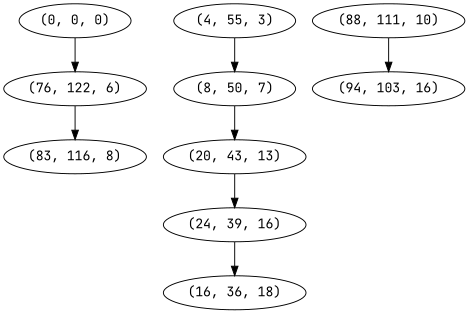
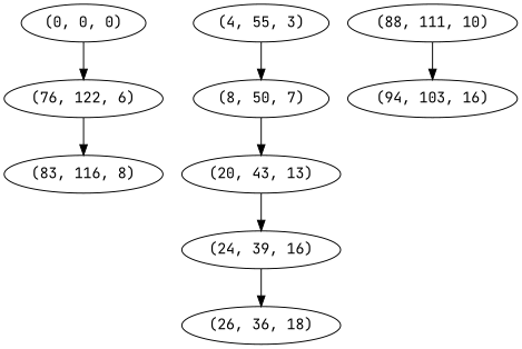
  digraph {
    fontname="JetBrains Mono"
    node [fontname="JetBrains Mono"]
    edge [fontname="JetBrains Mono"]
    "(0, 0, 0)"
    "(76, 122, 6)"
    "(4, 55, 3)"
    "(8, 50, 7)"
    "(83, 116, 8)"
    "(20, 43, 13)"
    "(24, 39, 16)"
-   "(26, 36, 18)" [label="(16, 36, 18)"]
+   "(26, 36, 18)"
    "(88, 111, 10)"
    "(94, 103, 16)"
    "(0, 0, 0)" -> "(76, 122, 6)"
    "(76, 122, 6)" -> "(83, 116, 8)"
    "(4, 55, 3)" -> "(8, 50, 7)"
    "(8, 50, 7)" -> "(20, 43, 13)"
    "(20, 43, 13)" -> "(24, 39, 16)"
    "(24, 39, 16)" -> "(26, 36, 18)"
    "(88, 111, 10)" -> "(94, 103, 16)"
  }
